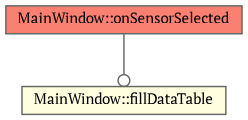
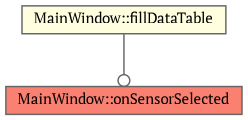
  digraph {
    rankdir=TB
    fontname="PT Serif"
    node [fontname="PT Serif" fontsize=10 shape=box style=filled]
    n1 [color=gray40 fillcolor=salmon fontcolor=black height=0.2 label="MainWindow::onSensorSelected" width=0.4]
    n2 [color=grey40 fillcolor=lightyellow height=0.2 label="MainWindow::fillDataTable" width=0.4]
-   n1 -> n2 [color=gray40 fontname="PT Serif" fontsize=10 labelfontname=Helvetica labelfontsize=10 style=solid arrowhead=odot]
+   n2 -> n1 [color=gray40 fontname="PT Serif" fontsize=10 labelfontname=Helvetica labelfontsize=10 style=solid arrowhead=odot]
  }
